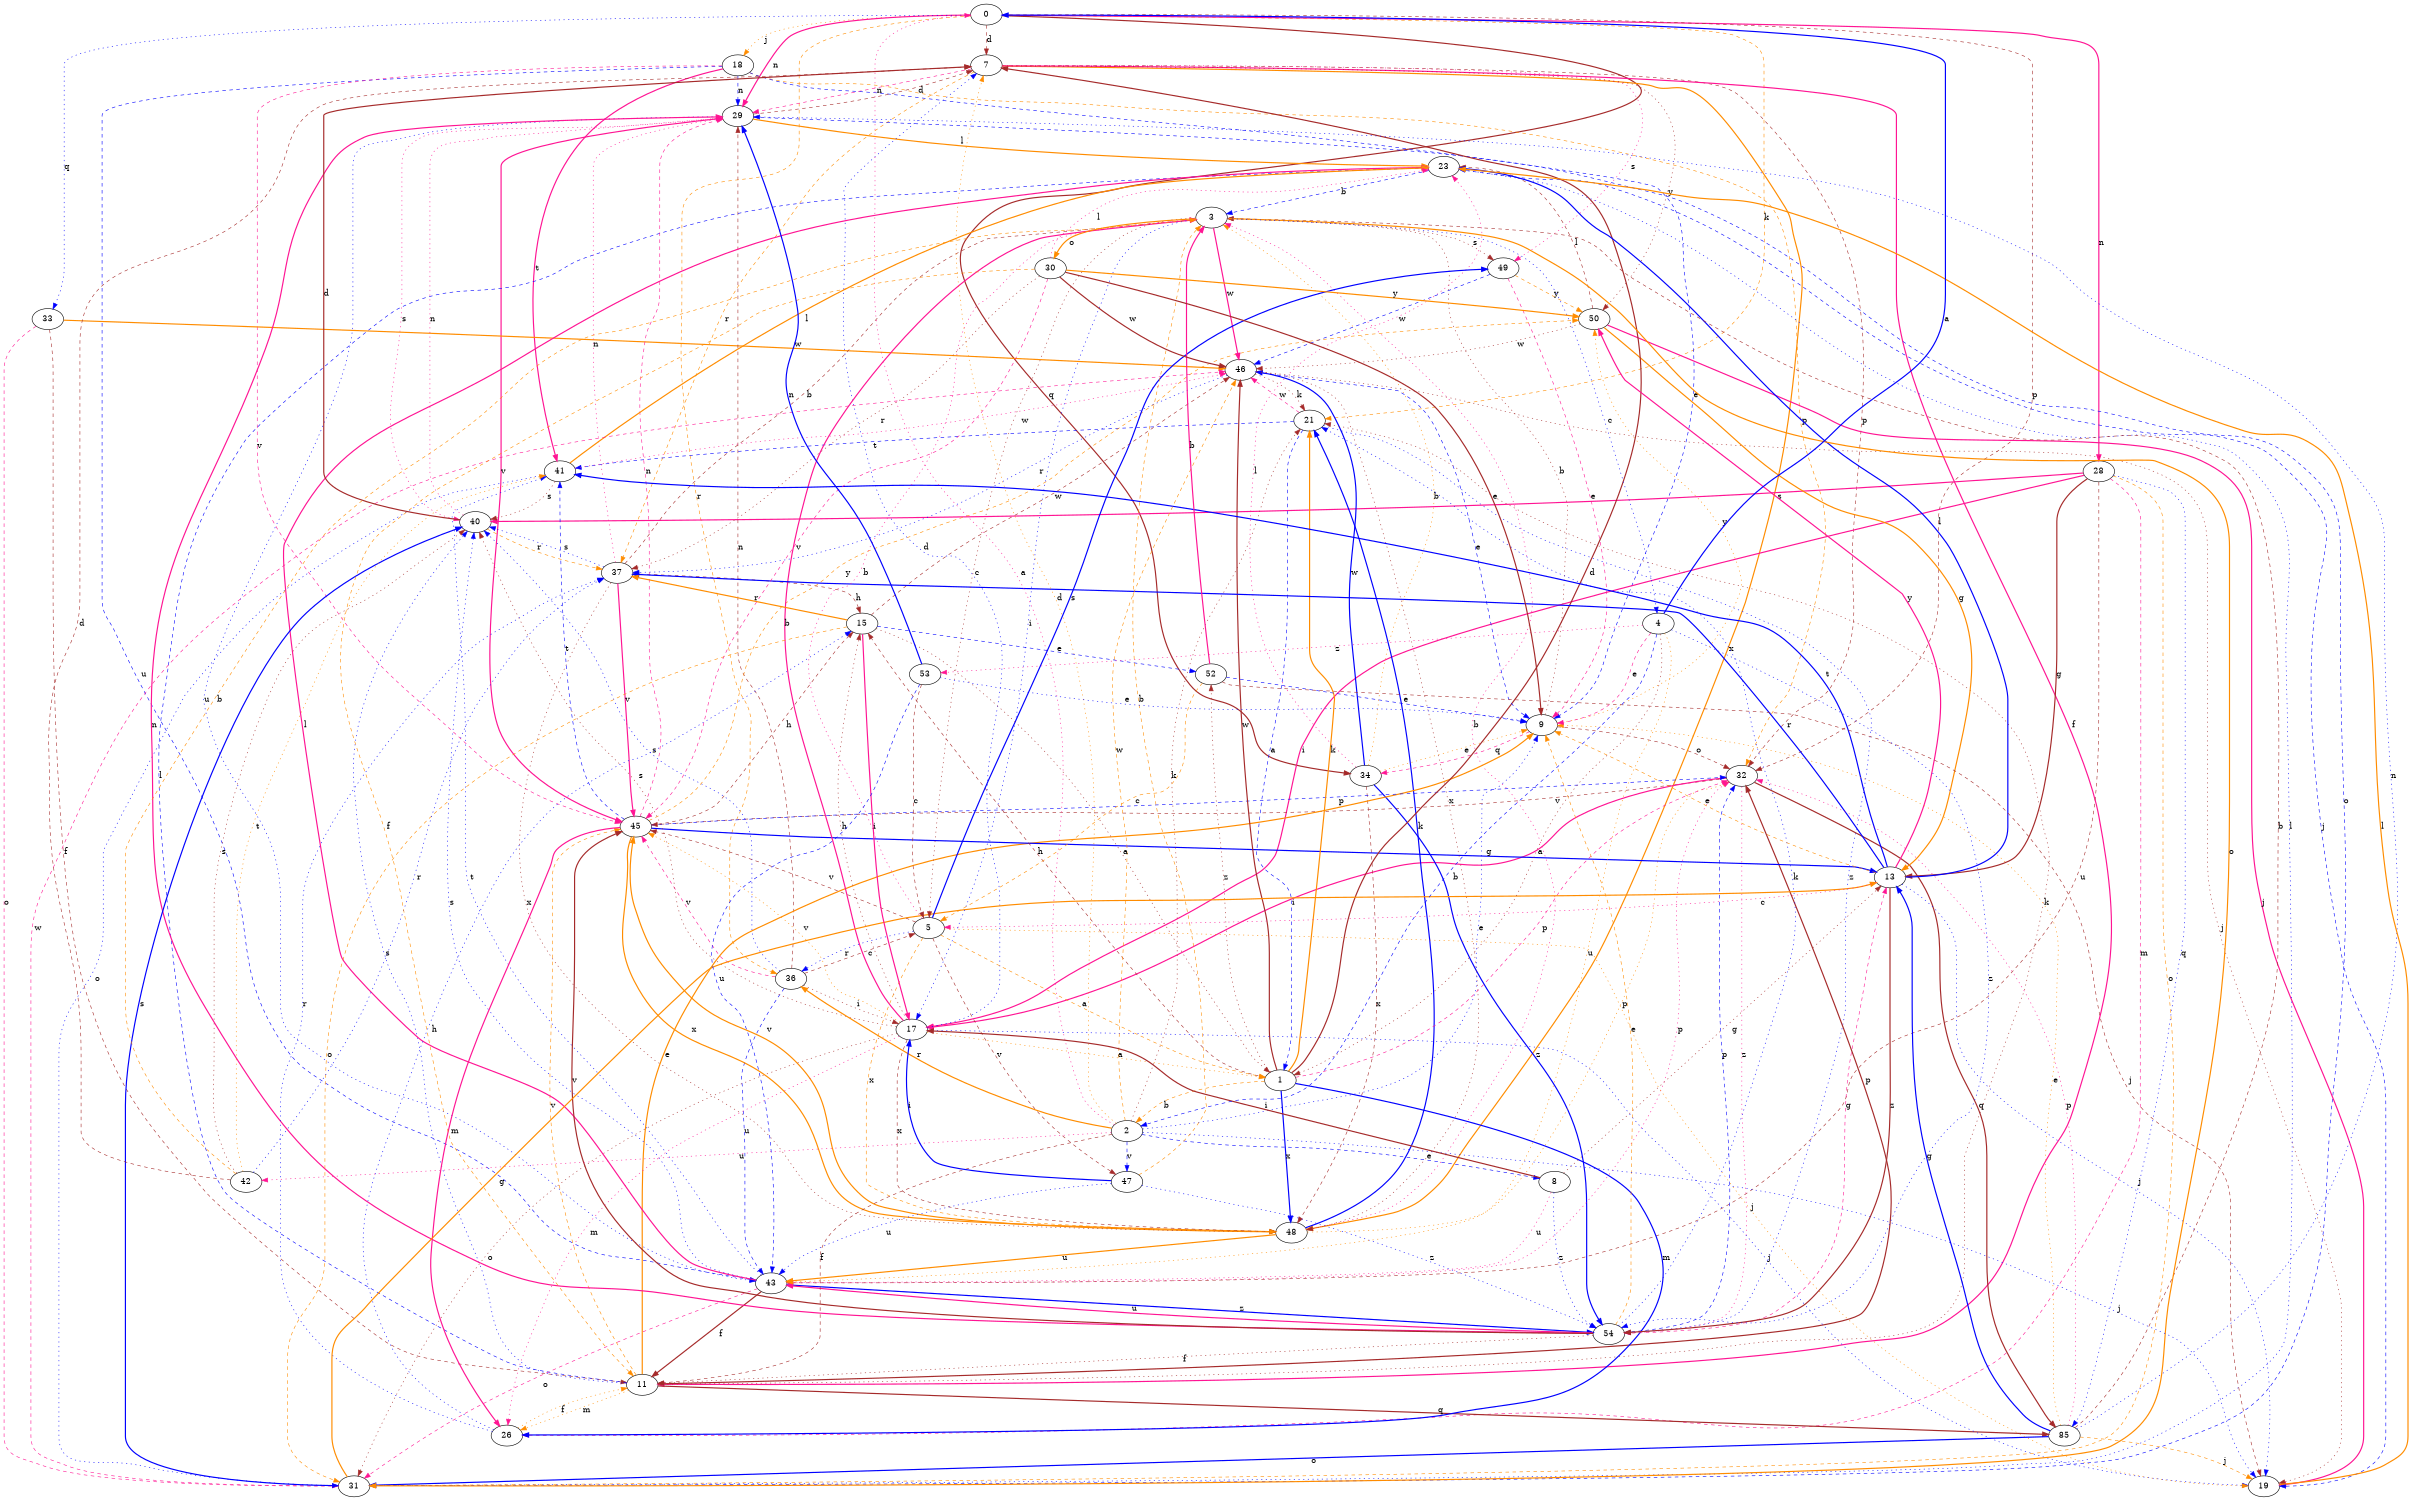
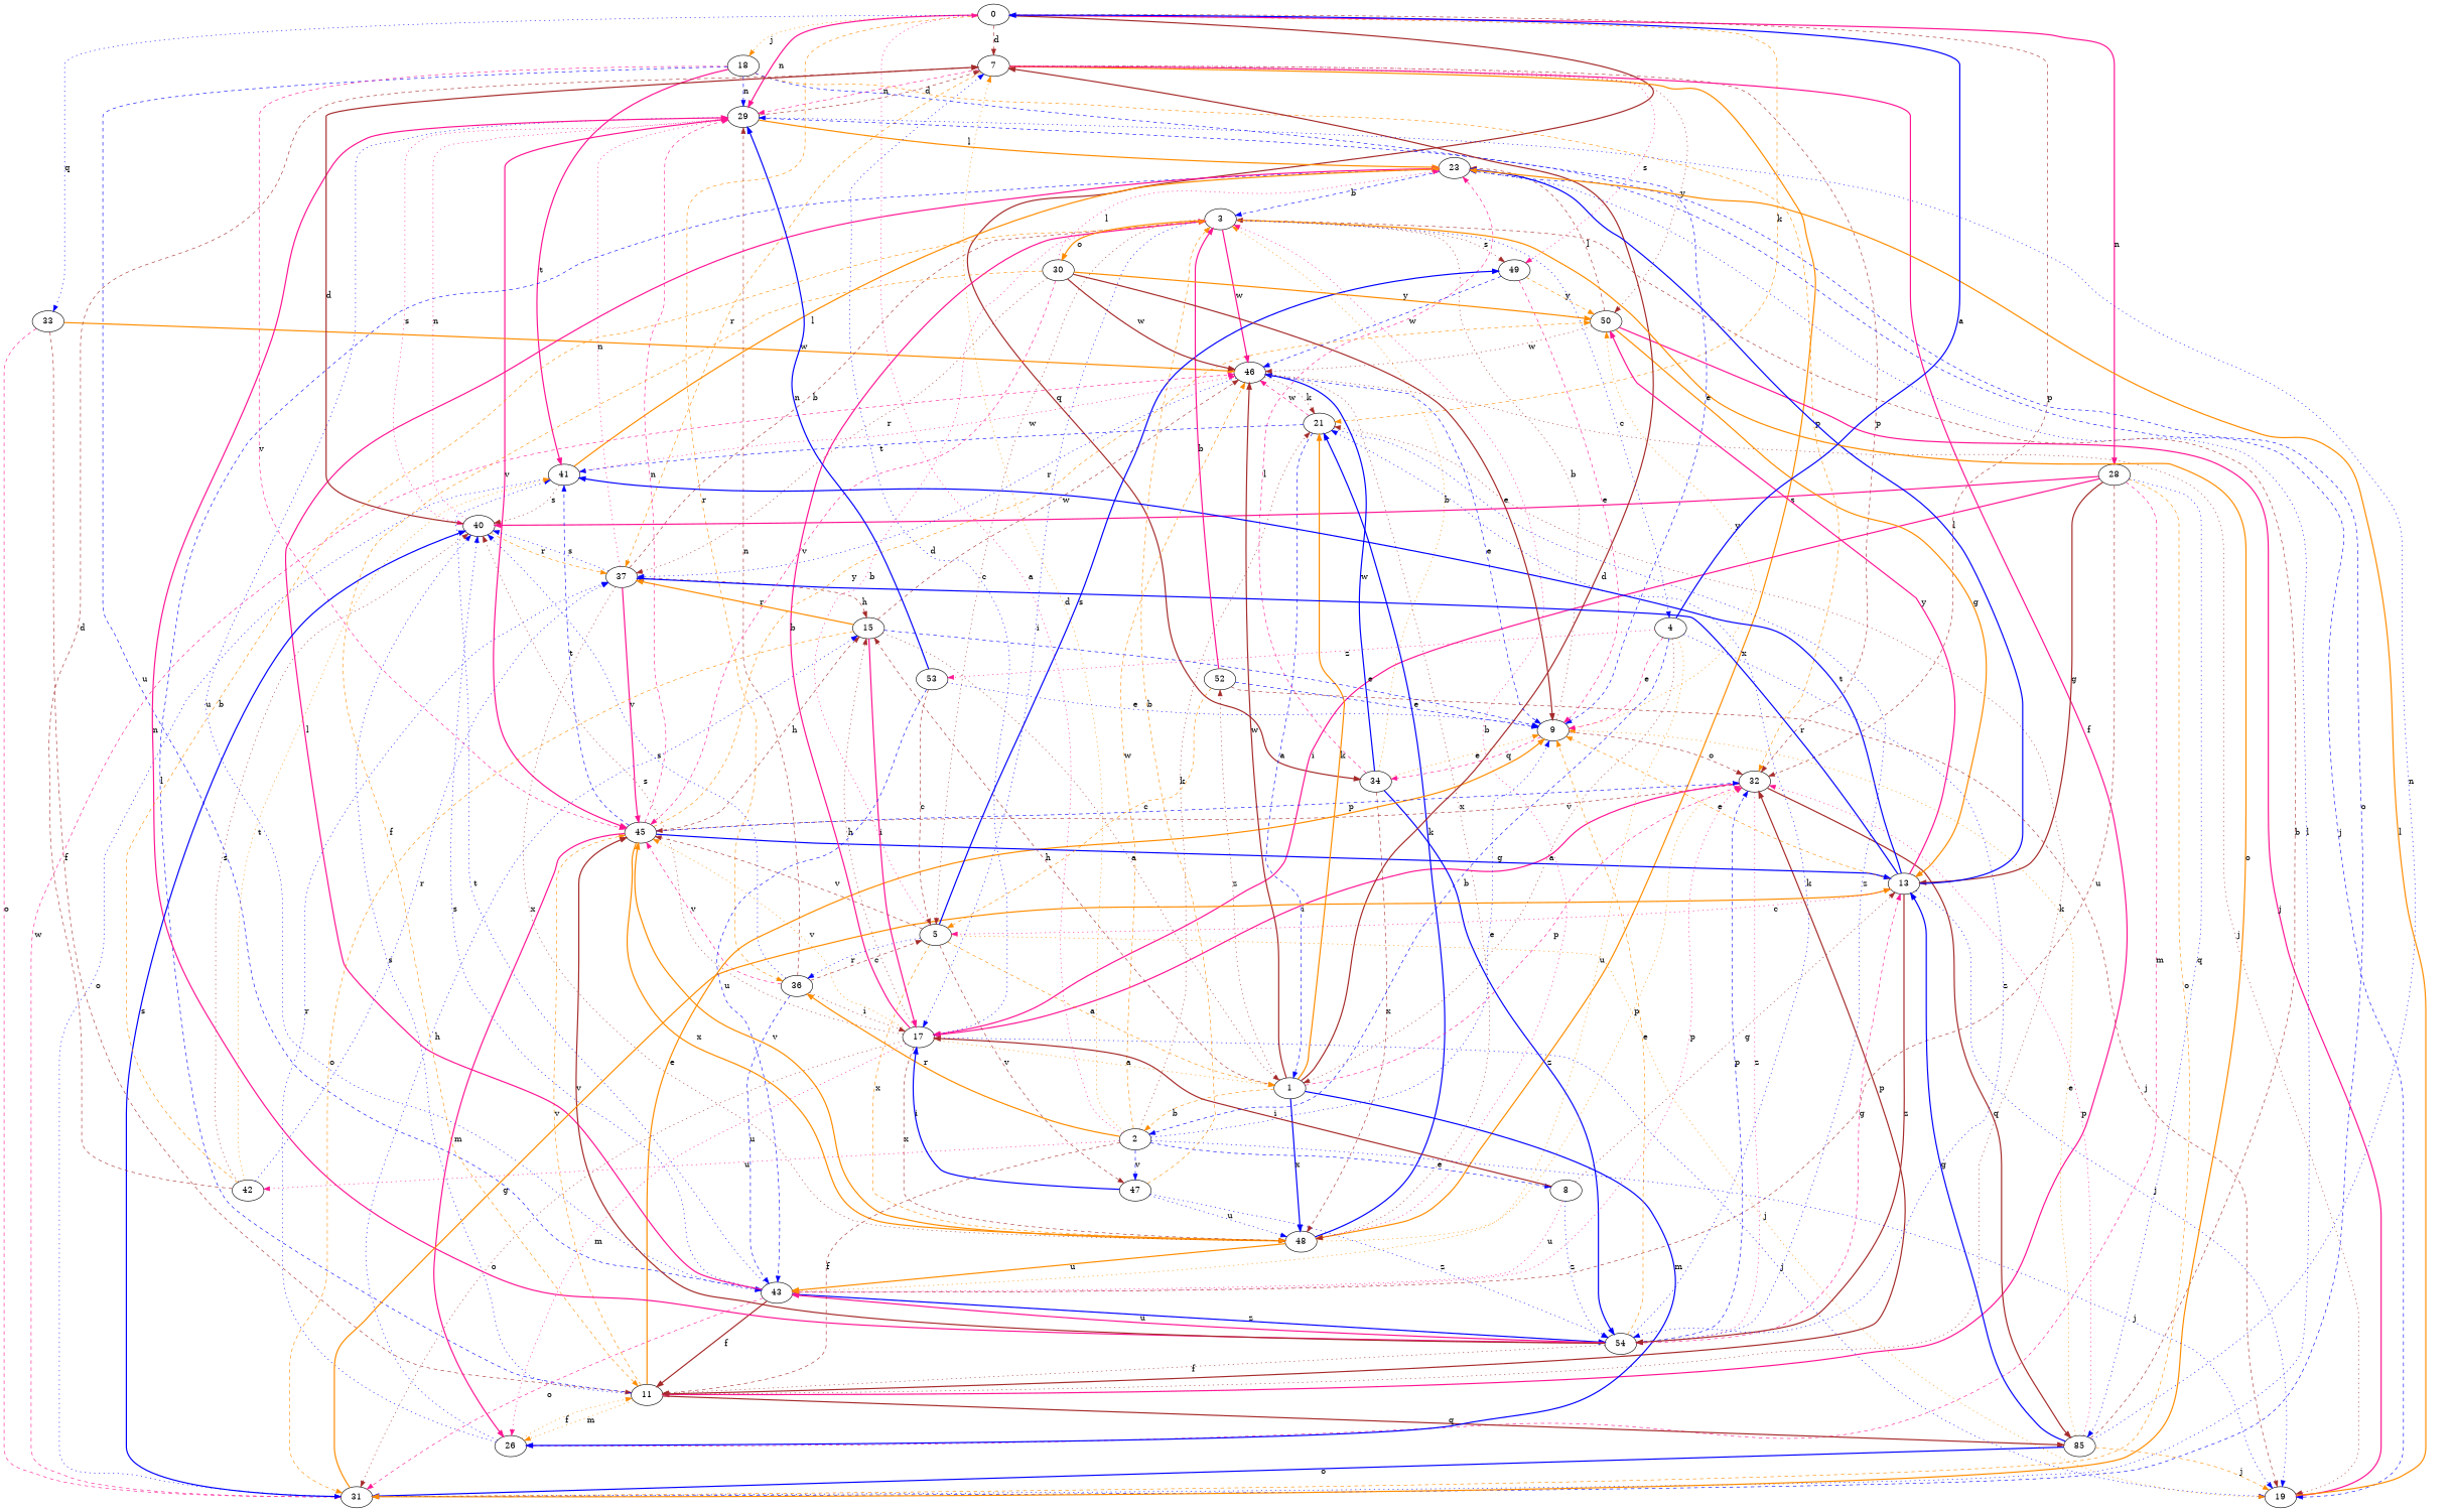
  strict digraph {
    edge [color=blue style=dotted]
    0
    7
    18
    21
    28
    29
    32
    33
    34
    36
    48
    11
    n13 [label=49]
    37
    50
    9
    43
    45
    41
    1
    46
    54
    26
    17
    31
    13
    n27 [label=85]
    40
    23
    3
    5
    2
    15
    52
    8
    19
    42
    n38 [label=47]
    4
    30
    53
    0 -> 7 [color=brown label=d style=dashed]
    0 -> 18 [color=darkorange label=j]
    0 -> 21 [color=darkorange label=k style=dashed]
    0 -> 28 [color=deeppink label=n style=bold]
    0 -> 29 [color=deeppink label=n style=bold]
    0 -> 32 [color=brown label=p style=dashed]
    0 -> 33 [label=q]
    0 -> 34 [color=brown label=q style=bold]
    0 -> 36 [color=darkorange label=r style=dashed]
    7 -> 29 [color=deeppink label=n style=dashed]
    7 -> 32 [color=brown label=p style=dashed]
    7 -> 48 [color=darkorange label=x style=bold]
    7 -> 11 [color=deeppink label=f style=bold]
    7 -> n13 [color=deeppink label=s]
    7 -> 37 [color=darkorange label=r style=dashed]
    7 -> 50 [color=brown label=y]
    18 -> 29 [label=n style=dashed]
    18 -> 32 [color=darkorange label=p style=dashed]
    18 -> 9 [label=e style=dashed]
    18 -> 43 [label=u style=dashed]
    18 -> 45 [color=deeppink label=v style=dashed]
    18 -> 41 [color=deeppink label=t style=bold]
    21 -> 41 [label=t style=dashed]
    21 -> 1 [label=a style=dashed]
    21 -> 46 [color=deeppink label=w style=dashed]
    21 -> 54 [label=z]
    28 -> 43 [color=brown label=u style=dashed]
    28 -> 26 [color=deeppink label=m style=dashed]
    28 -> 17 [color=deeppink label=i style=bold]
    28 -> 31 [color=darkorange label=o style=dashed]
    28 -> 13 [color=brown label=g style=bold]
    28 -> n27 [label=q]
    28 -> 40 [color=deeppink label=s style=bold]
    29 -> 7 [color=brown label=d style=dashed]
    29 -> 43 [label=u]
    29 -> 45 [color=deeppink label=v style=bold]
    29 -> 31 [label=o style=dashed]
    29 -> 40 [color=deeppink label=s]
    29 -> 23 [color=darkorange label=l style=bold]
    32 -> 45 [color=brown label=v style=dashed]
    32 -> 54 [color=deeppink label=z]
    32 -> 17 [color=deeppink label=i style=bold]
    32 -> n27 [color=brown label=q style=bold]
    33 -> 11 [color=brown label=f style=dashed]
    33 -> 46 [color=darkorange label=w style=bold]
    33 -> 31 [color=deeppink label=o style=dashed]
    34 -> 48 [color=brown label=x style=dashed]
    34 -> 9 [color=darkorange label=e]
    34 -> 46 [label=w style=bold]
    34 -> 54 [label=z style=bold]
-   34 -> 23 [color=deeppink label=l]
+   34 -> 23 [color=deeppink label=l style=dashed]
    34 -> 3 [color=darkorange label=b]
    36 -> 29 [color=brown label=n style=dashed]
    36 -> 43 [label=u style=dashed]
    36 -> 45 [color=deeppink label=v style=dashed]
    36 -> 17 [color=brown label=i]
    36 -> 40 [label=s]
    36 -> 5 [color=brown label=c style=dashed]
    48 -> 21 [label=k style=bold]
    48 -> 32 [color=darkorange label=p]
    48 -> 43 [color=darkorange label=u style=bold]
    48 -> 45 [color=darkorange label=v style=bold]
    48 -> 3 [color=deeppink label=b]
    11 -> 21 [color=brown label=k]
    11 -> 32 [color=brown label=p style=bold]
    11 -> 9 [color=darkorange label=e style=bold]
    11 -> 45 [color=darkorange label=v style=dashed]
    11 -> 26 [color=darkorange label=m]
    11 -> n27 [color=brown label=q style=bold]
    11 -> 40 [label=s]
    11 -> 23 [label=l style=dashed]
    n13 -> 50 [color=darkorange label=y style=dashed]
    n13 -> 9 [color=deeppink label=e style=dashed]
    n13 -> 46 [label=w style=dashed]
    37 -> 29 [color=deeppink label=n]
    37 -> 48 [color=brown label=x]
    37 -> 45 [color=deeppink label=v style=bold]
    37 -> 40 [label=s]
    37 -> 3 [color=brown label=b style=dashed]
    37 -> 15 [color=brown label=h style=dashed]
    50 -> 46 [color=brown label=w]
    50 -> 13 [color=darkorange label=g style=bold]
    50 -> 23 [color=brown label=l style=dashed]
    50 -> 19 [color=deeppink label=j style=bold]
    9 -> 32 [color=brown label=o style=dashed]
    9 -> 34 [color=deeppink label=q style=dashed]
    9 -> 50 [color=darkorange label=y]
    9 -> 3 [color=brown label=b]
    43 -> 32 [color=deeppink label=p]
    43 -> 11 [color=brown label=f style=bold]
    43 -> 41 [label=t]
    43 -> 54 [label=z style=bold]
    43 -> 31 [color=deeppink label=o style=dashed]
    43 -> 40 [label=s]
    43 -> 23 [color=deeppink label=l style=bold]
    45 -> 29 [color=deeppink label=n style=dashed]
    45 -> 32 [label=p style=dashed]
    45 -> 48 [color=darkorange label=x style=bold]
    45 -> 50 [color=darkorange label=y style=dashed]
    45 -> 41 [label=t style=dashed]
    45 -> 26 [color=deeppink label=m style=bold]
    45 -> 13 [label=g style=bold]
    45 -> 15 [color=brown label=h style=dashed]
    41 -> 46 [color=deeppink label=w]
    41 -> 31 [label=o]
    41 -> 40 [color=brown label=s]
    41 -> 23 [color=darkorange label=l style=bold]
    1 -> 7 [color=brown label=d style=bold]
    1 -> 21 [color=darkorange label=k style=bold]
    1 -> 32 [color=deeppink label=p style=dashed]
    1 -> 48 [label=x style=bold]
    1 -> 46 [color=brown label=w style=bold]
    1 -> 26 [label=m style=bold]
    1 -> 2 [color=darkorange label=b style=dashed]
    1 -> 15 [color=brown label=h style=dashed]
    1 -> 52 [color=brown label=z]
    46 -> 21 [color=brown label=k]
    46 -> 48 [color=brown label=x]
    46 -> 37 [label=r]
    46 -> 9 [label=e style=dashed]
    46 -> 19 [color=brown label=j]
    54 -> 21 [label=k]
    54 -> 29 [color=deeppink label=n style=bold]
    54 -> 32 [label=p style=dashed]
    54 -> 11 [color=brown label=f]
    54 -> 9 [color=darkorange label=e style=dashed]
    54 -> 43 [color=deeppink label=u style=bold]
    54 -> 45 [color=brown label=v style=bold]
    54 -> 13 [color=deeppink label=g style=dashed]
    26 -> 11 [color=darkorange label=f]
    26 -> 37 [label=r]
    26 -> 15 [label=h]
    17 -> 7 [label=d]
    17 -> 48 [color=brown label=x style=dashed]
    17 -> 45 [color=darkorange label=v]
    17 -> 1 [color=darkorange label=a]
    17 -> 26 [color=deeppink label=m]
    17 -> 31 [color=brown label=o]
    17 -> 40 [color=brown label=s]
    17 -> 3 [color=deeppink label=b style=bold]
    17 -> 15 [color=brown label=h]
    17 -> 19 [label=j]
    31 -> 46 [color=deeppink label=w style=dashed]
    31 -> 13 [color=darkorange label=g style=bold]
    31 -> 40 [label=s style=bold]
    31 -> 23 [label=l]
    13 -> 37 [label=r style=bold]
    13 -> 50 [color=deeppink label=y style=bold]
    13 -> 9 [color=darkorange label=e style=dashed]
    13 -> 41 [label=t style=bold]
    13 -> 54 [color=brown label=z style=bold]
    13 -> 23 [label=l style=bold]
    13 -> 5 [color=deeppink label=c]
    13 -> 19 [label=j]
    n27 -> 29 [label=n]
    n27 -> 32 [color=deeppink label=p]
    n27 -> 9 [color=darkorange label=e]
    n27 -> 31 [label=o style=bold]
    n27 -> 13 [label=g style=bold]
    n27 -> 3 [color=brown label=b style=dashed]
    n27 -> 19 [color=darkorange label=j style=dashed]
    40 -> 7 [color=brown label=d style=bold]
    40 -> 29 [color=deeppink label=n]
    40 -> 37 [color=darkorange label=r style=dashed]
    23 -> 3 [label=b style=dashed]
    23 -> 19 [label=j style=dashed]
    3 -> n13 [color=brown label=s]
    3 -> 46 [color=deeppink label=w style=bold]
    3 -> 17 [label=i]
    3 -> 31 [color=darkorange label=o style=bold]
    3 -> 5 [color=brown label=c]
    3 -> 4 [label=c]
    3 -> 30 [color=darkorange label=o style=bold]
    5 -> 36 [label=r]
    5 -> 48 [color=darkorange label=x style=dashed]
    5 -> n13 [label=s style=bold]
    5 -> 45 [color=brown label=v style=dashed]
    5 -> 1 [color=darkorange label=a style=dashed]
    5 -> 3 [color=deeppink label=b]
    5 -> 19 [color=darkorange label=j]
    5 -> n38 [color=brown label=v style=dashed]
    2 -> 0 [color=deeppink label=a]
    2 -> 7 [color=darkorange label=d]
    2 -> 21 [color=brown label=k]
    2 -> 36 [color=darkorange label=r style=bold]
    2 -> 11 [color=brown label=f style=dashed]
    2 -> 9 [label=e]
    2 -> 46 [color=darkorange label=w style=dashed]
    2 -> 8 [label=e style=dashed]
    2 -> 19 [label=j]
    2 -> 42 [color=deeppink label=u]
    2 -> n38 [label=v style=dashed]
    15 -> 37 [color=darkorange label=r style=bold]
-   15 -> 52 [label=e style=dashed]
+   15 -> 9 [label=e style=dashed]
    15 -> 1 [color=brown label=a]
    15 -> 46 [color=brown label=w style=dashed]
    15 -> 17 [color=deeppink label=i style=bold]
    15 -> 31 [color=darkorange label=o style=dashed]
    52 -> 9 [label=e style=dashed]
    52 -> 3 [color=deeppink label=b style=bold]
    52 -> 5 [color=darkorange label=c style=dashed]
    52 -> 19 [color=brown label=j style=dashed]
    8 -> 43 [color=deeppink label=u]
    8 -> 54 [label=z]
    8 -> 17 [color=brown label=i style=bold]
    8 -> 13 [color=brown label=g]
    19 -> 23 [color=darkorange label=l style=bold]
    42 -> 7 [color=brown label=d style=dashed]
    42 -> 37 [label=r]
    42 -> 41 [color=darkorange label=t]
    42 -> 40 [color=brown label=s]
    42 -> 3 [color=darkorange label=b style=dashed]
-   n38 -> 43 [label=u]
+   n38 -> 48 [label=u]
    n38 -> 54 [label=z]
    n38 -> 17 [label=i style=bold]
    n38 -> 3 [color=darkorange label=b style=dashed]
    4 -> 0 [label=a style=bold]
    4 -> 9 [color=deeppink label=e style=dashed]
    4 -> 43 [color=darkorange label=u]
    4 -> 1 [color=brown label=a]
    4 -> 54 [label=z]
    4 -> 2 [label=b style=dashed]
    4 -> 53 [color=deeppink label=z]
    30 -> 11 [color=darkorange label=f style=dashed]
    30 -> 37 [color=brown label=r]
    30 -> 50 [color=darkorange label=y style=bold]
    30 -> 9 [color=brown label=e style=bold]
    30 -> 45 [color=deeppink label=v style=dashed]
    30 -> 46 [color=brown label=w style=bold]
    30 -> 23 [color=deeppink label=l]
    53 -> 29 [label=n style=bold]
    53 -> 9 [label=e]
    53 -> 43 [label=u style=dashed]
    53 -> 5 [color=brown label=c style=dashed]
  }
